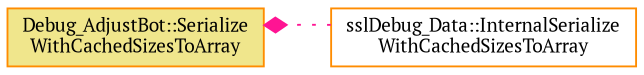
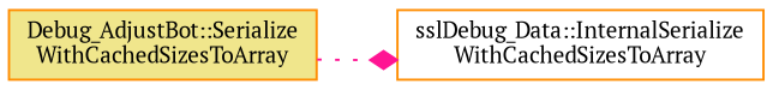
  digraph {
    rankdir=LR
    fontname="PT Serif"
    node [color=darkorange fontname="PT Serif" fontsize=10 shape=record style=filled]
    n1 [fillcolor=khaki fontcolor=black height=0.2 label="Debug_AdjustBot::Serialize\lWithCachedSizesToArray" width=0.4]
    n2 [fillcolor=white height=0.2 label="sslDebug_Data::InternalSerialize\lWithCachedSizesToArray" width=0.4]
-   n2 -> n1 [color=deeppink fontname="PT Serif" fontsize=10 labelfontname=Helvetica labelfontsize=10 style=dotted arrowhead=diamond]
+   n1 -> n2 [color=deeppink fontname="PT Serif" fontsize=10 labelfontname=Helvetica labelfontsize=10 style=dotted arrowhead=diamond]
  }
